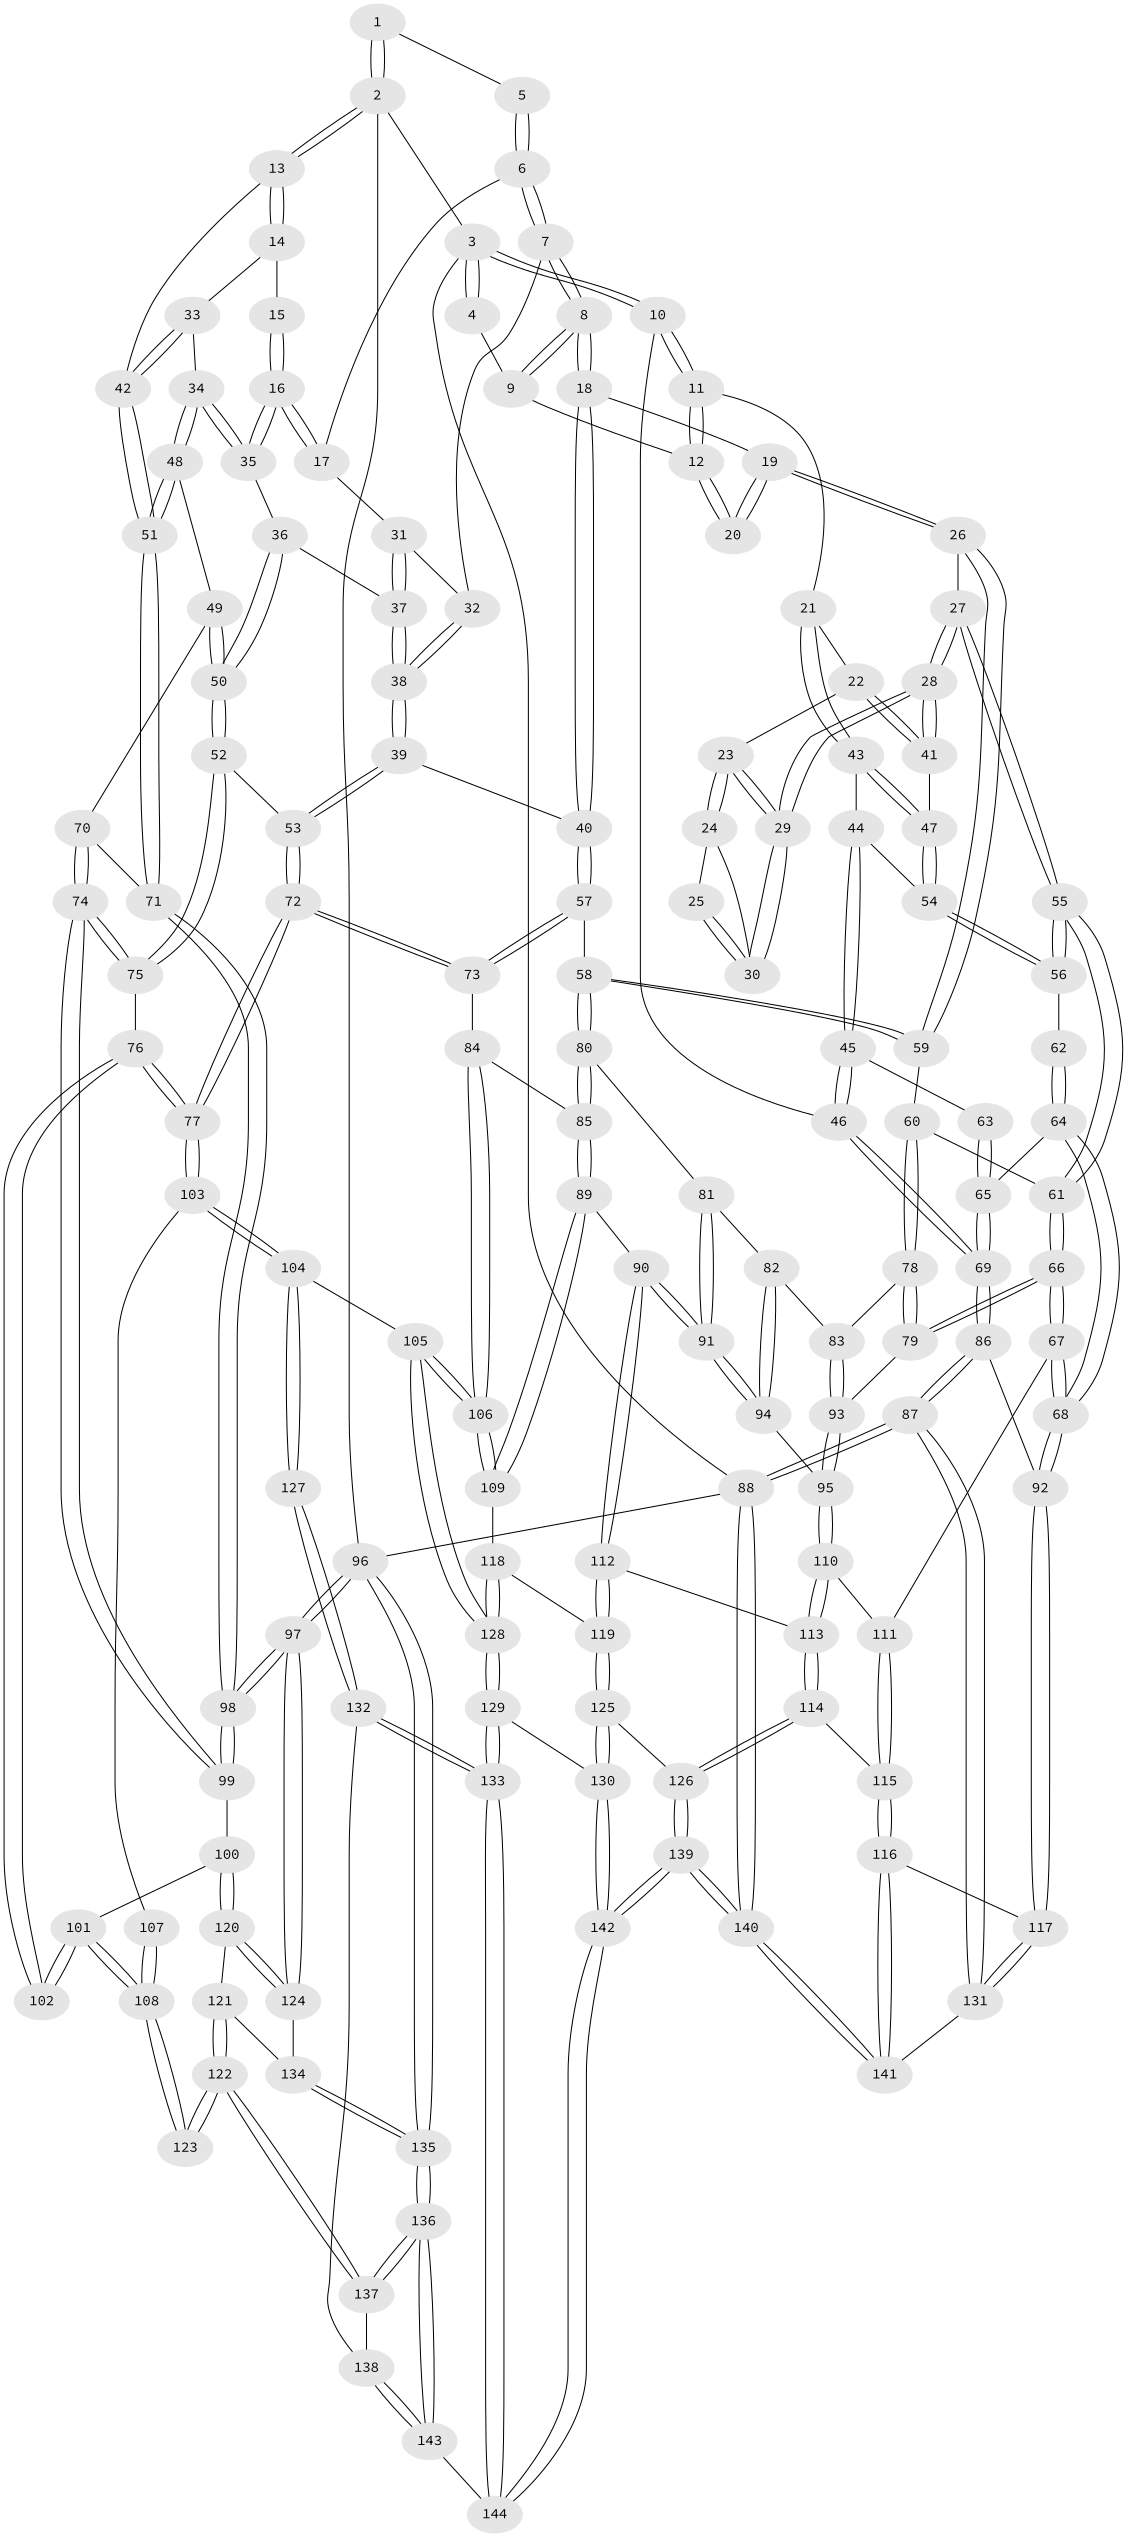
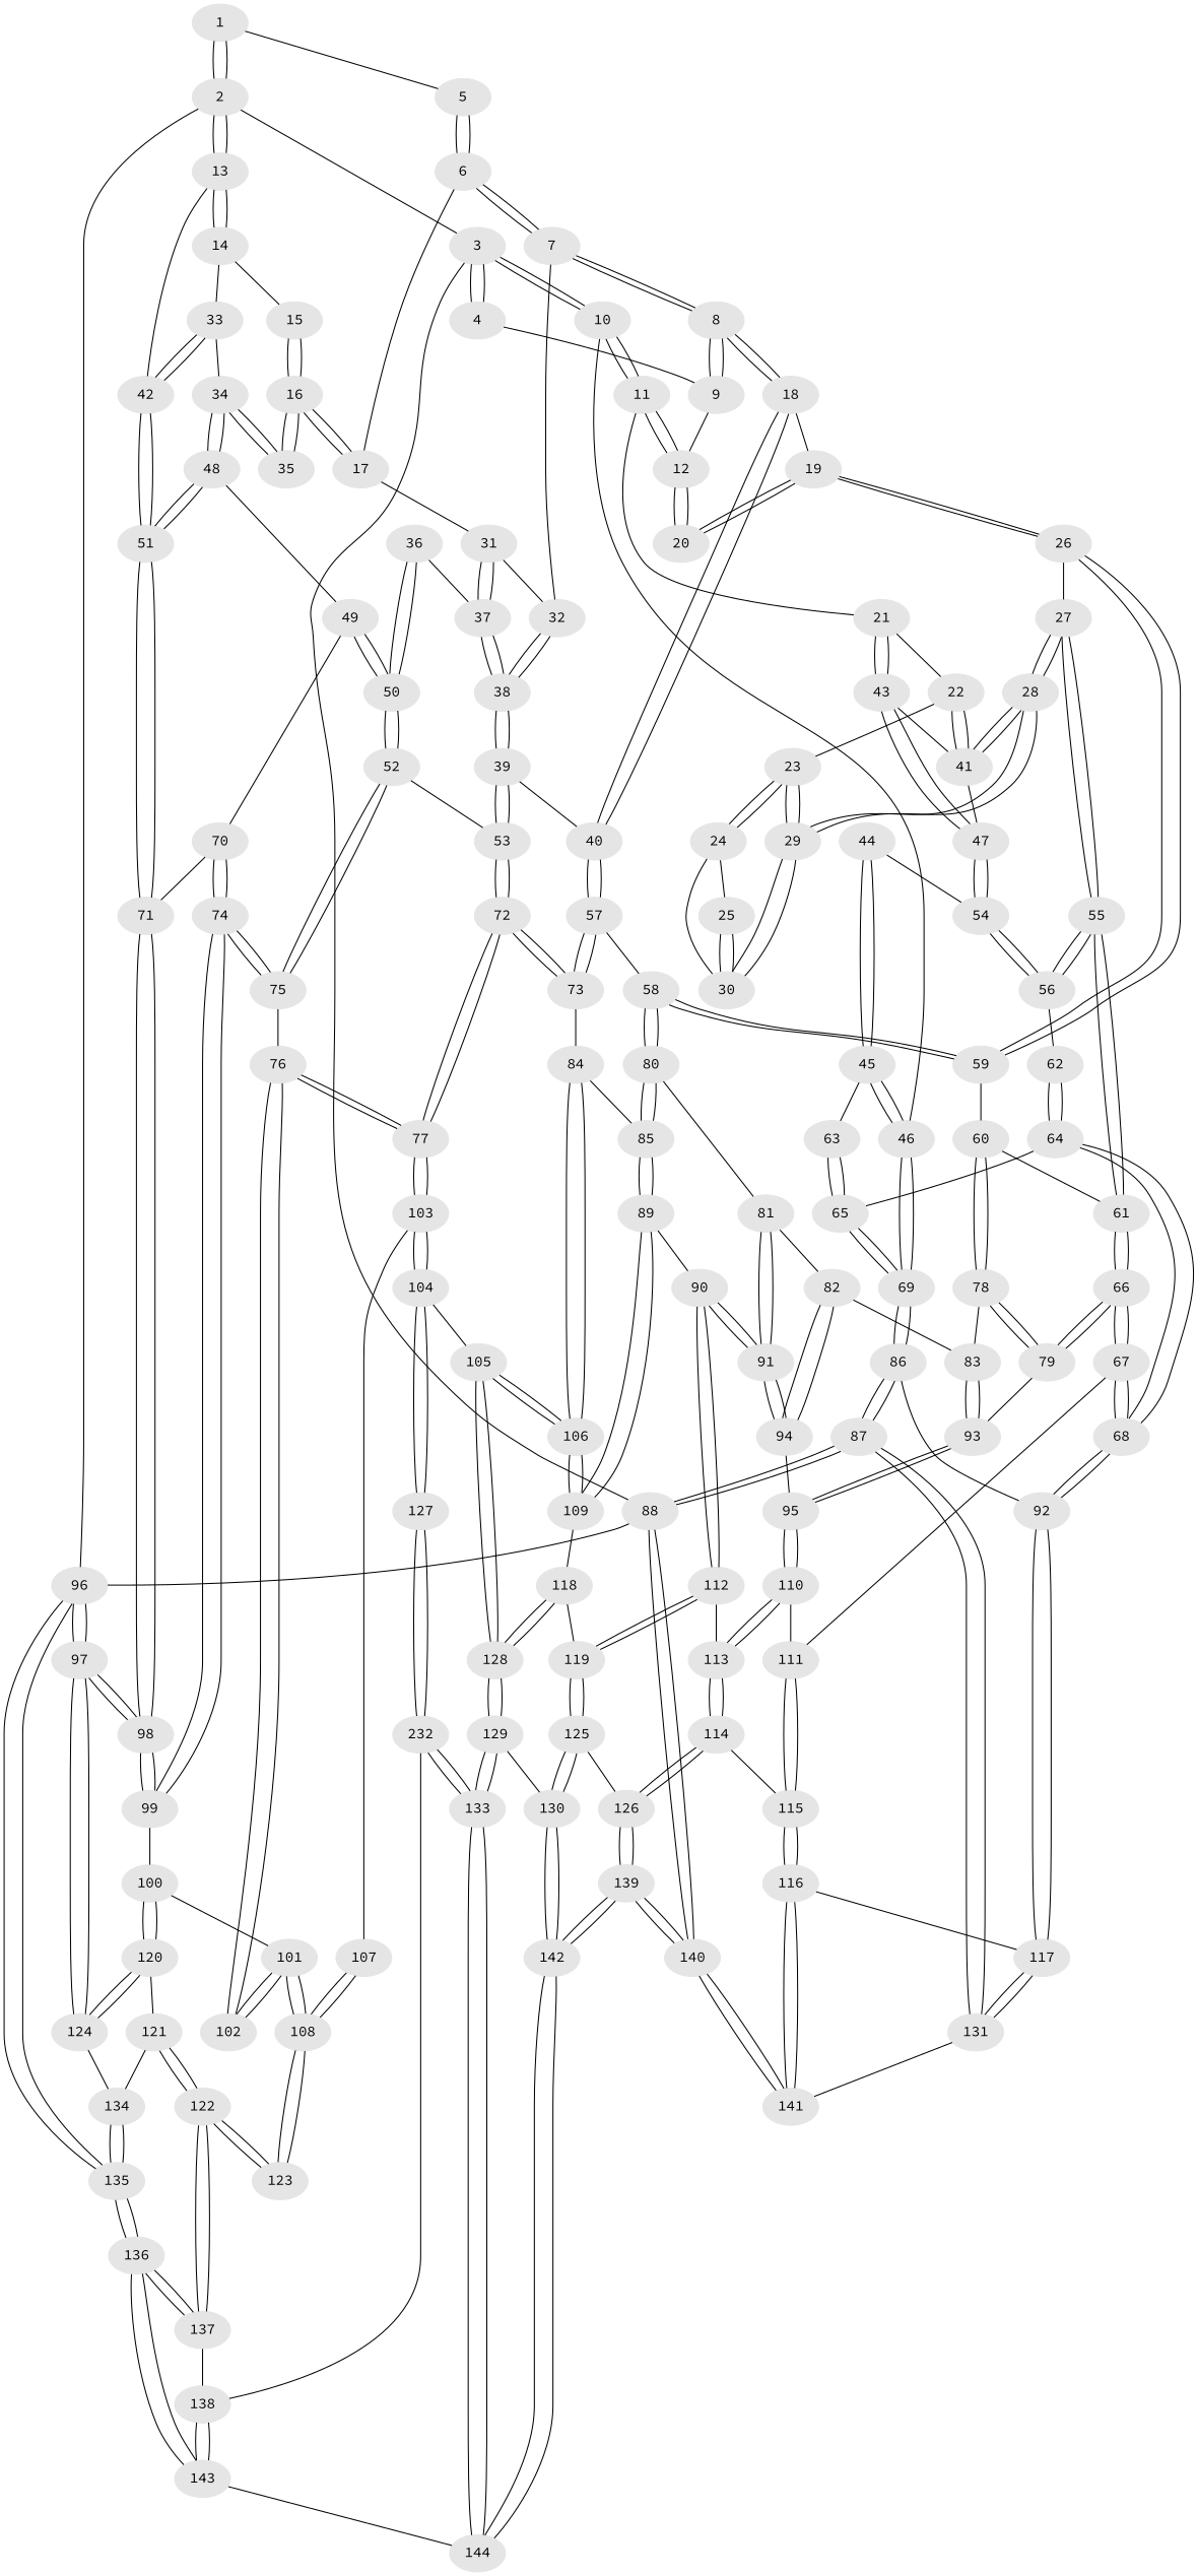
  graph {
    fontname="Source Code Pro"
    node [color=gray90 fontname="Source Code Pro" style=filled]
    edge [fontname="Source Code Pro"]
    1
    2
    5
    3
    13
    96
    6
    4
    10
    88
    14
    42
    97
    135
    9
    11
    46
    140
    12
    7
    17
    15
    16
    8
    32
    31
    18
    38
    19
    40
    20
    21
    69
    22
    43
    33
    51
    34
    35
    36
    37
    26
    57
    27
    59
    23
    41
    47
    44
    24
    29
    25
    30
    28
    55
    60
    56
    61
    39
    48
    49
    50
    52
    53
    72
    58
    73
    54
    71
    45
    63
    65
    86
    70
    74
    75
    98
    76
    77
    62
    66
    64
    80
    84
    81
    85
    78
    79
    83
    67
    68
    92
    111
    93
    115
    117
    87
    99
    103
    106
    100
    102
    104
    107
    95
    82
    91
    89
    94
    109
    90
    131
    141
    112
    118
    113
    119
    110
    124
    136
    134
    101
    120
    108
    121
    123
    105
    127
    128
-   132
+   132 [label=232]
    129
    114
    116
    125
    126
    139
    130
    122
    137
    138
    142
    133
    144
    143
    1 -- 2
    1 -- 2
    1 -- 5
    2 -- 3
    2 -- 13
    2 -- 13
    2 -- 96
    5 -- 6
    5 -- 6
    3 -- 4
    3 -- 4
    3 -- 10
    3 -- 10
    3 -- 88
    13 -- 14
    13 -- 14
    13 -- 42
    96 -- 97
    96 -- 97
    96 -- 135
    96 -- 135
    6 -- 7
    6 -- 7
    6 -- 17
    4 -- 9
    10 -- 11
    10 -- 11
    10 -- 46
    88 -- 96
    88 -- 140
    88 -- 140
    14 -- 15
    14 -- 33
    42 -- 51
    42 -- 51
    97 -- 98
    97 -- 98
    97 -- 124
    97 -- 124
    135 -- 136
    135 -- 136
    9 -- 12
    11 -- 12
    11 -- 12
    11 -- 21
    46 -- 69
    46 -- 69
    140 -- 141
    140 -- 141
    12 -- 20
    12 -- 20
    7 -- 8
    7 -- 8
    7 -- 32
    17 -- 31
    15 -- 16
    15 -- 16
    16 -- 17
    16 -- 17
    16 -- 35
    16 -- 35
    8 -- 9
    8 -- 9
    8 -- 18
    8 -- 18
    32 -- 38
    32 -- 38
    31 -- 32
    31 -- 37
    31 -- 37
    18 -- 19
    18 -- 40
    18 -- 40
    38 -- 39
    38 -- 39
    19 -- 20
    19 -- 20
    19 -- 26
    19 -- 26
    40 -- 57
    40 -- 57
    21 -- 22
    21 -- 43
    21 -- 43
    69 -- 86
    69 -- 86
    22 -- 23
    22 -- 41
    22 -- 41
    43 -- 47
    43 -- 47
-   43 -- 44
+   43 -- 41
    33 -- 42
    33 -- 42
    33 -- 34
    51 -- 71
    51 -- 71
    34 -- 35
    34 -- 35
    34 -- 48
    34 -- 48
-   35 -- 36
    36 -- 37
    36 -- 50
    36 -- 50
    37 -- 38
    37 -- 38
    26 -- 27
    26 -- 59
    26 -- 59
    57 -- 58
    57 -- 73
    57 -- 73
    27 -- 28
    27 -- 28
    27 -- 55
    27 -- 55
    59 -- 60
    23 -- 24
    23 -- 24
    23 -- 29
    23 -- 29
    41 -- 47
    47 -- 54
    47 -- 54
    44 -- 54
    44 -- 45
    44 -- 45
    24 -- 25
    24 -- 30
    29 -- 30
    29 -- 30
    25 -- 30
    25 -- 30
    28 -- 41
    28 -- 41
    28 -- 29
    28 -- 29
    55 -- 56
    55 -- 56
    55 -- 61
    55 -- 61
    60 -- 61
    60 -- 78
    60 -- 78
    56 -- 62
    61 -- 66
    61 -- 66
    39 -- 40
    39 -- 53
    39 -- 53
    48 -- 51
    48 -- 51
    48 -- 49
    49 -- 50
    49 -- 50
    49 -- 70
    50 -- 52
    50 -- 52
    52 -- 53
    52 -- 75
    52 -- 75
    53 -- 72
    53 -- 72
    72 -- 73
    72 -- 73
    72 -- 77
    72 -- 77
    58 -- 59
    58 -- 59
    58 -- 80
    58 -- 80
    73 -- 84
    54 -- 56
    54 -- 56
    71 -- 98
    71 -- 98
    45 -- 46
    45 -- 46
    45 -- 63
    63 -- 65
    63 -- 65
    65 -- 69
    65 -- 69
    86 -- 92
    86 -- 87
    86 -- 87
    70 -- 71
    70 -- 74
    70 -- 74
    74 -- 75
    74 -- 75
    74 -- 99
    74 -- 99
    75 -- 76
    98 -- 99
    98 -- 99
    76 -- 77
    76 -- 77
    76 -- 102
    76 -- 102
    77 -- 103
    77 -- 103
    62 -- 64
    62 -- 64
    66 -- 79
    66 -- 79
    66 -- 67
    66 -- 67
    64 -- 65
    64 -- 68
    64 -- 68
    80 -- 81
    80 -- 85
    80 -- 85
    84 -- 85
    84 -- 106
    84 -- 106
    81 -- 82
    81 -- 91
    81 -- 91
    85 -- 89
    85 -- 89
    78 -- 79
    78 -- 79
    78 -- 83
    79 -- 93
    83 -- 93
    83 -- 93
    67 -- 68
    67 -- 68
    67 -- 111
    68 -- 92
    68 -- 92
    92 -- 117
    92 -- 117
    111 -- 115
    111 -- 115
    93 -- 95
    93 -- 95
    115 -- 116
    115 -- 116
    117 -- 131
    117 -- 131
    87 -- 88
    87 -- 88
    87 -- 131
    87 -- 131
    99 -- 100
    103 -- 104
    103 -- 104
    103 -- 107
    106 -- 109
    106 -- 109
    100 -- 101
    100 -- 120
    100 -- 120
    104 -- 105
    104 -- 127
    104 -- 127
    107 -- 108
    107 -- 108
    95 -- 110
    95 -- 110
    82 -- 83
    82 -- 94
    82 -- 94
    91 -- 94
    91 -- 94
    89 -- 109
    89 -- 109
    89 -- 90
    94 -- 95
    109 -- 118
    90 -- 91
    90 -- 91
    90 -- 112
    90 -- 112
    131 -- 141
    112 -- 113
    112 -- 119
    112 -- 119
    118 -- 119
    118 -- 128
    118 -- 128
    113 -- 114
    113 -- 114
    119 -- 125
    119 -- 125
    110 -- 111
    110 -- 113
    110 -- 113
    124 -- 134
    136 -- 137
    136 -- 137
    136 -- 143
    136 -- 143
    134 -- 135
    134 -- 135
    101 -- 102
    101 -- 102
    101 -- 108
    101 -- 108
    120 -- 124
    120 -- 124
    120 -- 121
    108 -- 123
    108 -- 123
    121 -- 134
    121 -- 122
    121 -- 122
    105 -- 106
    105 -- 106
    105 -- 128
    105 -- 128
    127 -- 132
    127 -- 132
    128 -- 129
    128 -- 129
    132 -- 138
    132 -- 133
    132 -- 133
    129 -- 130
    129 -- 133
    129 -- 133
    114 -- 115
    114 -- 126
    114 -- 126
    116 -- 117
    116 -- 141
    116 -- 141
    125 -- 126
    125 -- 130
    125 -- 130
    126 -- 139
    126 -- 139
    139 -- 140
    139 -- 140
    139 -- 142
    139 -- 142
    130 -- 142
    130 -- 142
    122 -- 123
    122 -- 123
    122 -- 137
    122 -- 137
    137 -- 138
    138 -- 143
    138 -- 143
    142 -- 144
    142 -- 144
    133 -- 144
    133 -- 144
    143 -- 144
  }
